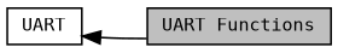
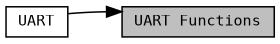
  digraph {
    rankdir=LR
    fontname="DejaVu Sans Mono"
    node [color=black fontname="DejaVu Sans Mono" fontsize=10 shape=record style=filled]
    n1 [fillcolor=white height=0.2 label=UART width=0.4]
    n2 [fillcolor=grey75 fontcolor=black height=0.2 label="UART Functions" width=0.4]
-   n1 -> n2 [dir=back fontname="DejaVu Sans Mono" fontsize=10 labelfontname=Helvetica labelfontsize=10 shape=plaintext style=solid]
+   n2 -> n1 [dir=back fontname="DejaVu Sans Mono" fontsize=10 labelfontname=Helvetica labelfontsize=10 shape=plaintext style=solid]
  }
